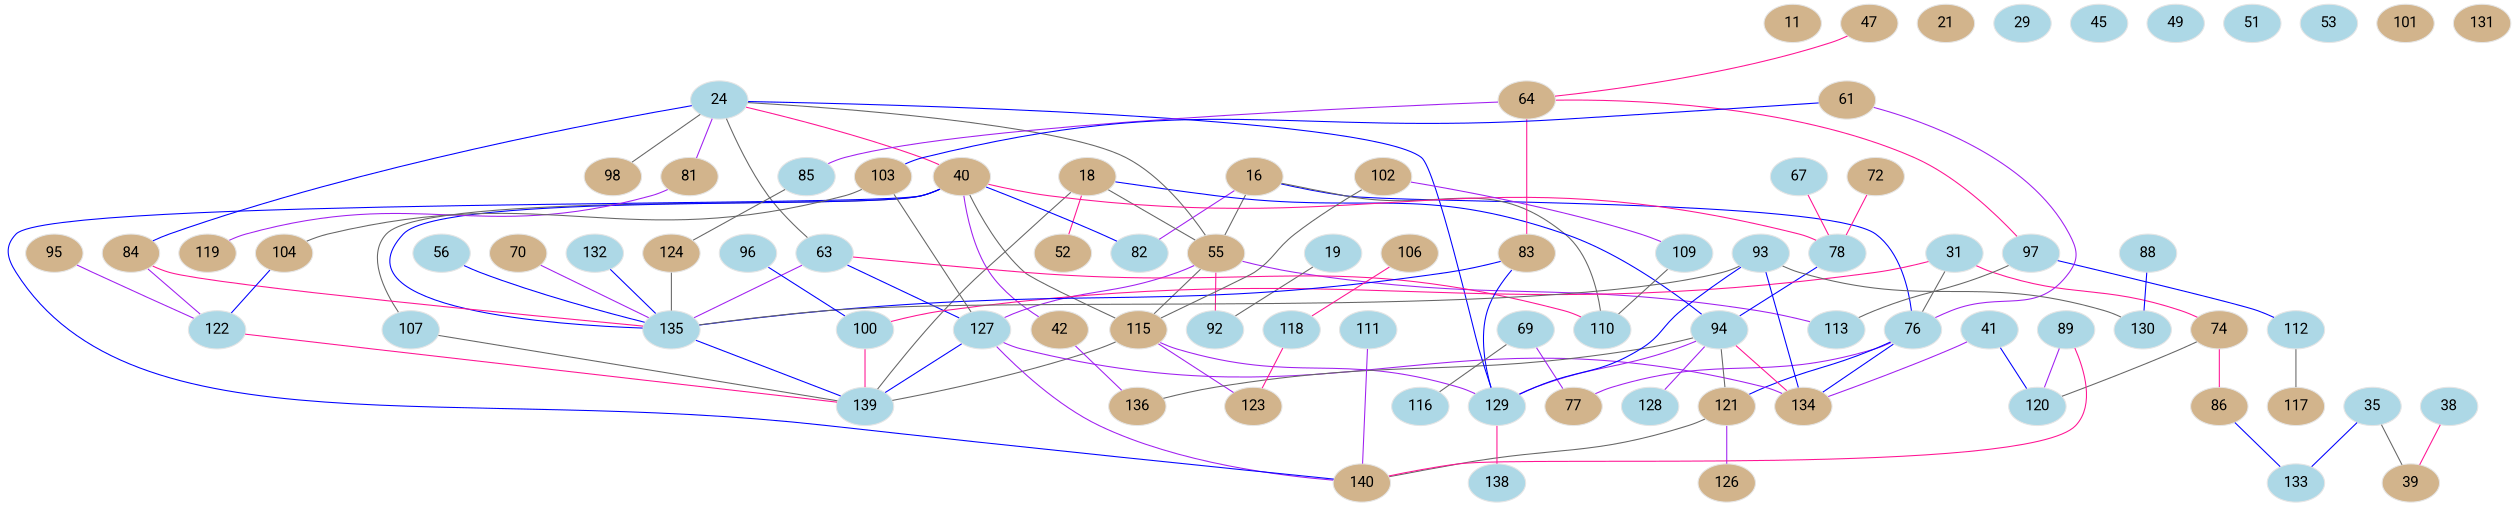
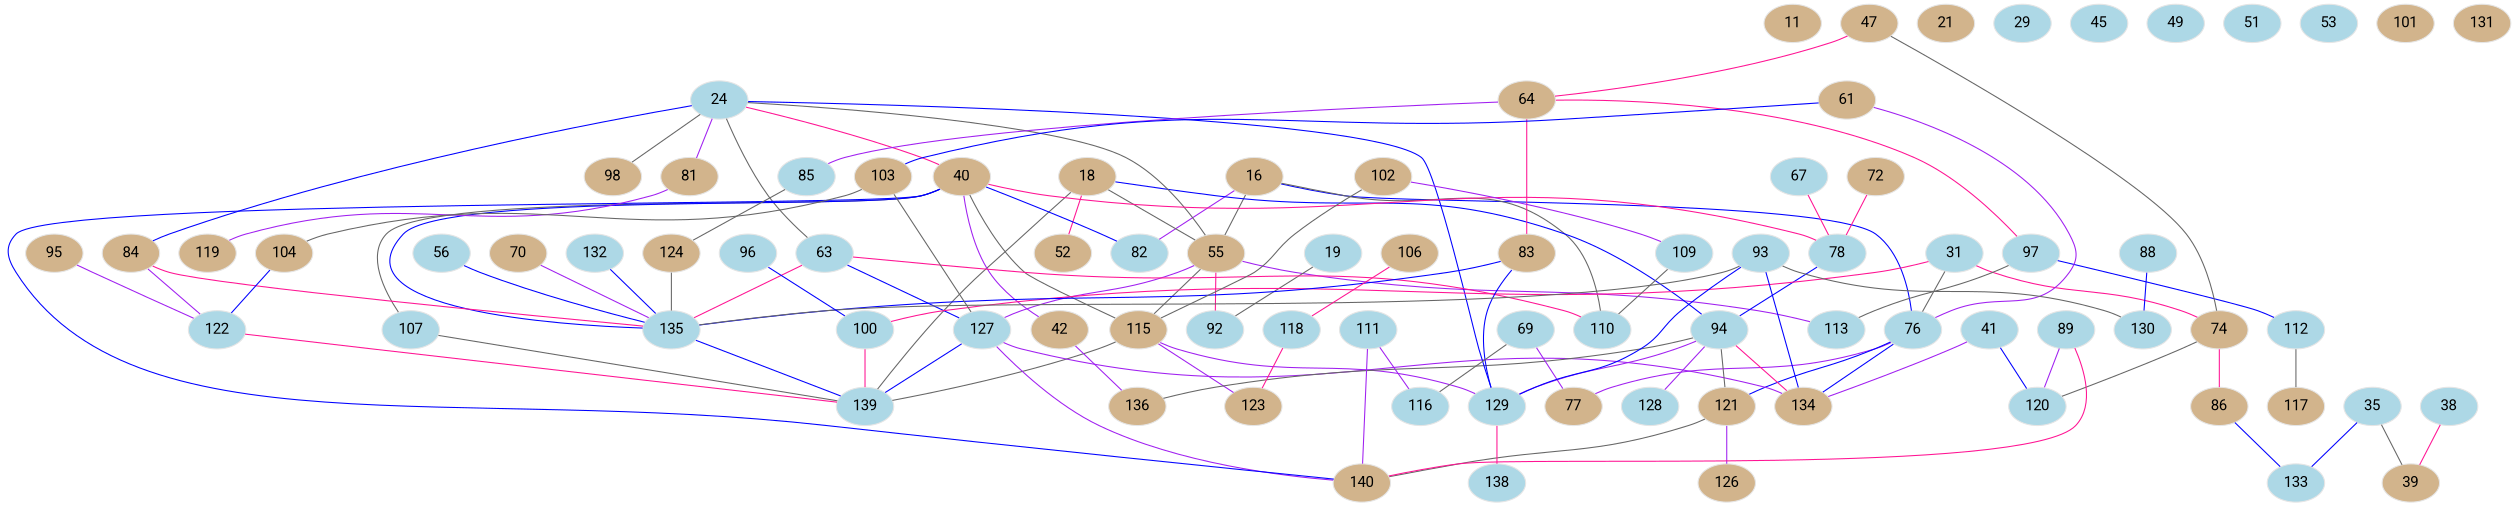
  graph {
    fontname=Roboto
    node [color=gray90 fillcolor=lightblue fontname=Roboto style=filled]
    edge [color=gray40 fontname=Roboto]
    11 [fillcolor=tan]
    16 [fillcolor=tan]
    55 [fillcolor=tan]
    76 [super="+8"]
    82
    110 [super="+68"]
    92
    115 [fillcolor=tan super="+43+50+60"]
    113 [super="+90"]
    127 [super="+79+80+36"]
    134 [fillcolor=tan super="+73"]
    77 [fillcolor=tan]
    121 [fillcolor=tan]
    18 [fillcolor=tan]
    52 [fillcolor=tan]
    94 [super="+25+28"]
    139 [super="+34+87+137"]
    129 [super="+66+105"]
    136 [fillcolor=tan]
    128
    19
    21 [fillcolor=tan]
    24 [super="+23"]
    40 [fillcolor=tan super="+22+30"]
    63 [super="+62+57"]
    81 [fillcolor=tan]
    84 [fillcolor=tan super="+46"]
    98 [fillcolor=tan super="+4"]
    42 [fillcolor=tan]
    78
    107
    135 [super="+108+114"]
    140 [fillcolor=tan super="+37"]
    119 [fillcolor=tan]
    122 [super="+65"]
    138
    29
    31
    74 [fillcolor=tan]
    100 [super="+59"]
    120
    86 [fillcolor=tan]
    39 [fillcolor=tan]
    35
    133
    38 [super="+6"]
    123 [fillcolor=tan]
    41
    45
    64 [fillcolor=tan super="+17"]
    83 [fillcolor=tan super="+75"]
    85 [super="+7"]
    97
    47 [fillcolor=tan]
    49
    51
    53
    56
    61 [fillcolor=tan]
    103 [fillcolor=tan super="+1+27"]
    104 [fillcolor=tan]
    124 [fillcolor=tan super="+12"]
    112 [super="+3"]
    67
    69
    116
    70 [fillcolor=tan]
    72 [fillcolor=tan]
    126 [fillcolor=tan]
    88
    130
    89 [super="+71"]
    93 [super="+15+54"]
    95 [fillcolor=tan]
    96
    117 [fillcolor=tan]
    101 [fillcolor=tan]
    102 [fillcolor=tan]
    109
    106 [fillcolor=tan]
    118
    111
    131 [fillcolor=tan]
    132
    16 -- 55
    16 -- 76 [color=blue]
    16 -- 82 [color=purple]
    16 -- 110
    55 -- 92 [color=deeppink]
    55 -- 115 [weight=2]
    55 -- 113 [color=purple]
    55 -- 127 [color=purple]
    76 -- 134 [color=blue weight=2]
    76 -- 77 [color=purple]
    76 -- 121 [color=blue]
    115 -- 139 [weight=2]
    115 -- 129 [color=purple]
    115 -- 123 [color=purple]
    127 -- 134 [color=purple weight=2]
    127 -- 139 [color=blue]
    127 -- 140 [color=purple]
    121 -- 140
    121 -- 126 [color=purple]
    18 -- 55
    18 -- 52 [color=deeppink]
    18 -- 94 [color=blue]
    18 -- 139
    94 -- 134 [color=deeppink]
    94 -- 121
    94 -- 129 [color=purple weight=2]
    94 -- 136
    94 -- 128 [color=purple]
    129 -- 138 [color=deeppink]
    19 -- 92
    24 -- 55
    24 -- 129 [color=blue]
    24 -- 40 [color=deeppink]
    24 -- 63
    24 -- 81 [color=purple]
    24 -- 84 [color=blue weight=2]
    24 -- 98
    40 -- 82 [color=blue]
    40 -- 115
    40 -- 42 [color=purple]
    40 -- 78 [color=deeppink]
    40 -- 107
    40 -- 135 [color=blue]
    40 -- 140 [color=blue]
    63 -- 110 [color=deeppink]
    63 -- 127 [color=blue]
-   63 -- 135 [color=purple weight=2]
+   63 -- 135 [color=deeppink weight=2]
    81 -- 119 [color=purple]
    84 -- 135 [color=deeppink weight=2]
    84 -- 122 [color=purple]
    42 -- 136 [color=purple]
    78 -- 94 [color=blue]
    107 -- 139
    135 -- 139 [color=blue]
    122 -- 139 [color=deeppink]
    31 -- 76
    31 -- 74 [color=deeppink]
    31 -- 100 [color=deeppink weight=2]
    74 -- 120
    74 -- 86 [color=deeppink]
    100 -- 139 [color=deeppink weight=2]
    86 -- 133 [color=blue]
    35 -- 39
    35 -- 133 [color=blue]
    38 -- 39 [color=deeppink]
    41 -- 134 [color=purple]
    41 -- 120 [color=blue]
    64 -- 83 [color=deeppink weight=2]
    64 -- 85 [color=purple]
    64 -- 97 [color=deeppink]
    83 -- 129 [color=blue]
    83 -- 135 [color=blue weight=2]
    85 -- 124
    97 -- 113
    97 -- 112 [color=blue]
+   47 -- 74
    47 -- 64 [color=deeppink]
    56 -- 135 [color=blue]
    61 -- 76 [color=purple]
    61 -- 103 [color=blue]
    103 -- 127 [weight=2]
    103 -- 104
    104 -- 122 [color=blue]
    124 -- 135
    112 -- 117
    67 -- 78 [color=deeppink]
    69 -- 77 [color=purple]
    69 -- 116
    70 -- 135 [color=purple]
    72 -- 78 [color=deeppink]
    88 -- 130 [color=blue]
    89 -- 140 [color=deeppink]
    89 -- 120 [color=purple weight=2]
    93 -- 134 [color=blue]
    93 -- 129 [color=blue]
    93 -- 135
    93 -- 130
    95 -- 122 [color=purple]
    96 -- 100 [color=blue]
    102 -- 115
    102 -- 109 [color=purple]
    109 -- 110
    106 -- 118 [color=deeppink]
    118 -- 123 [color=deeppink]
    111 -- 140 [color=purple]
+   111 -- 116 [color=purple]
    132 -- 135 [color=blue]
  }
